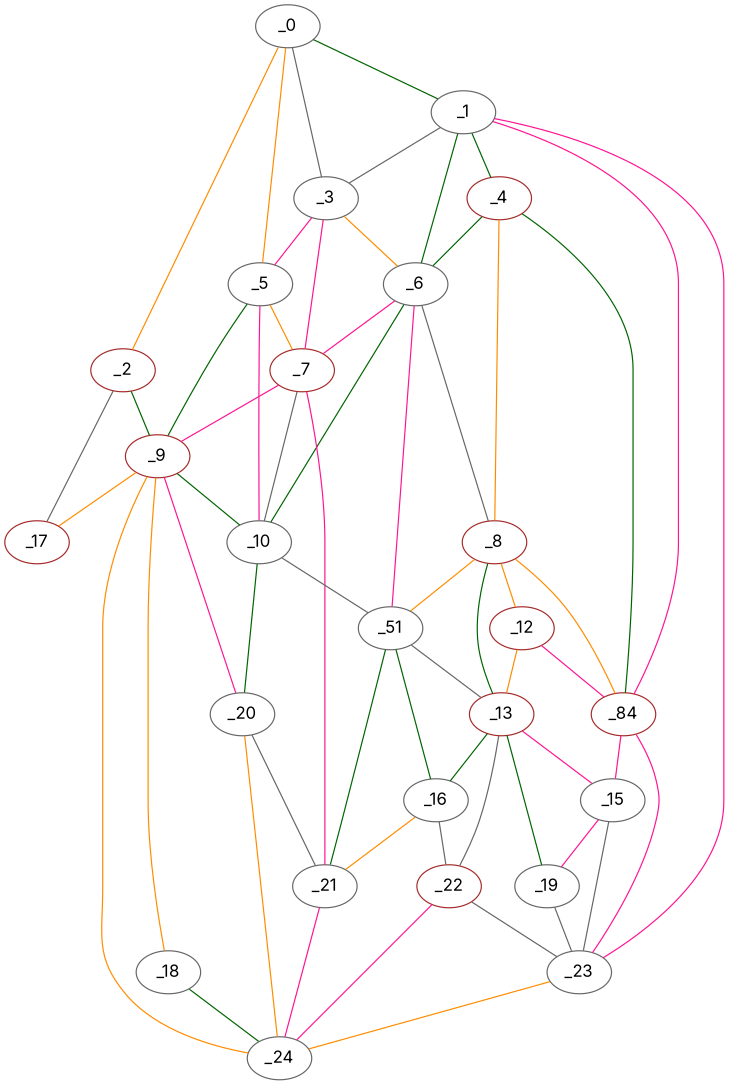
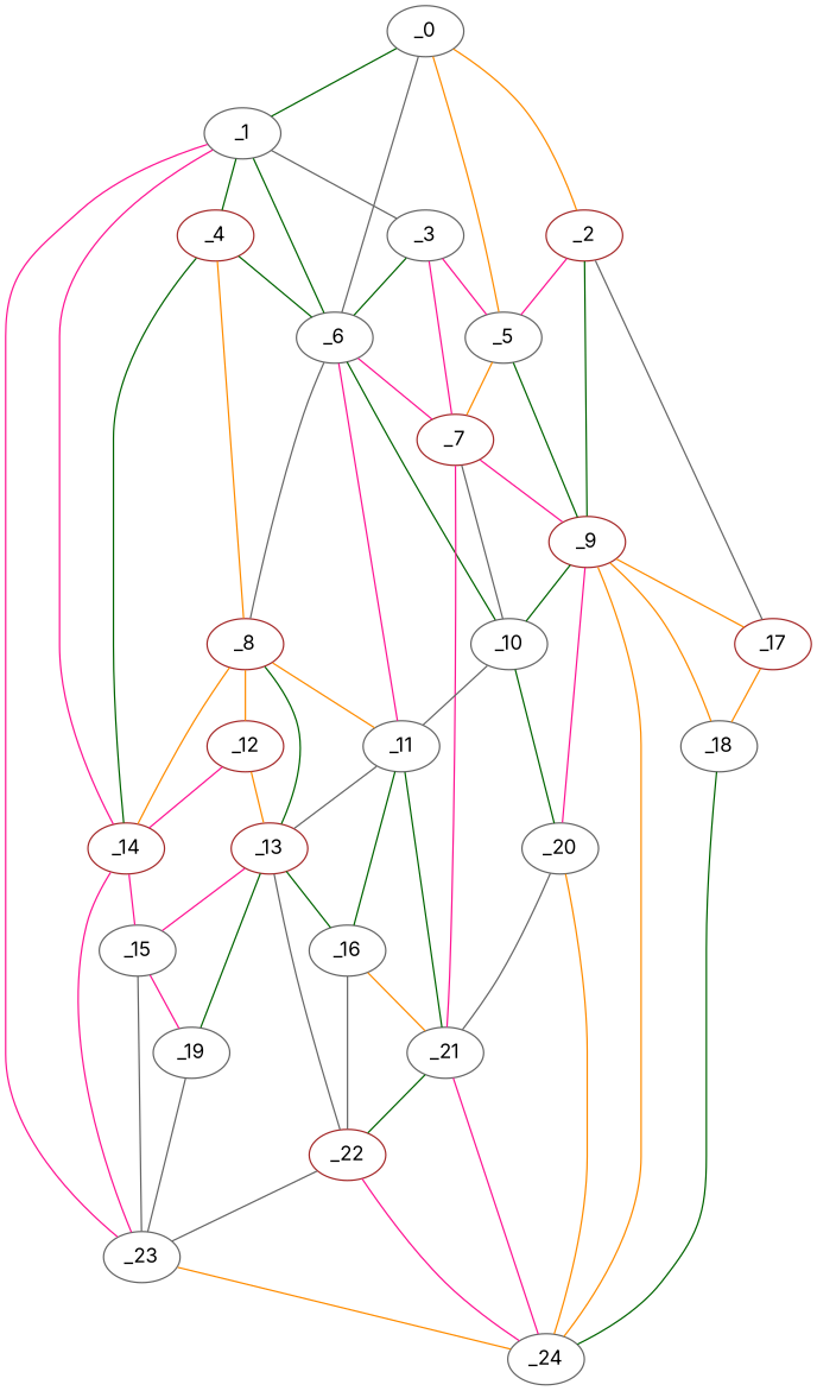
  graph {
    fontname=Inter
    node [color=gray40 fontname=Inter x=94 y=27]
    edge [color=darkgreen fontname=Inter valence=2]
    _0 [x=37 y=56]
    _1 [x=38 y=112]
    _2 [color=brown x=43]
    _3 [x=49 y=74]
    _5 [x=58 y=63]
    _4 [color=brown x=57 y=110]
    _6 [x=60 y=80]
-   _14 [color=brown x=81 y=115 label=_84]
+   _14 [color=brown x=81 y=115]
    _23 [y=118]
    _9 [color=brown x=66 y=63]
    _17 [color=brown x=88]
    _7 [color=brown x=61 y=75]
    _8 [color=brown x=64 y=109]
    _10 [x=68 y=74]
-   _11 [x=71 y=80 label=_51]
+   _11 [x=71 y=80]
    _15 [x=85 y=110]
    _24 [x=95 y=47]
    _18 [x=93 y=34]
    _20 [y=58]
    _21 [y=81]
    _12 [color=brown x=71 y=109]
    _13 [color=brown x=81 y=98]
    _16 [x=86 y=86]
    _19 [x=93 y=108]
    _22 [color=brown y=91]
    _0 -- _1 [valence=1]
    _0 -- _2 [color=darkorange valence=1]
-   _0 -- _3 [color=gray40]
+   _0 -- _6 [color=gray40]
    _0 -- _5 [color=darkorange valence=1]
    _1 -- _3 [color=gray40 valence=1]
    _1 -- _4
    _1 -- _6
    _1 -- _14 [color=deeppink]
    _1 -- _23 [color=deeppink valence=1]
-   _10 -- _5 [color=deeppink valence=1]
+   _2 -- _5 [color=deeppink valence=1]
    _2 -- _9 [valence=1]
    _2 -- _17 [color=gray40 valence=1]
    _3 -- _5 [color=deeppink valence=1]
-   _3 -- _6 [color=darkorange valence=1]
+   _3 -- _6 [valence=1]
    _3 -- _7 [color=deeppink]
    _5 -- _9
    _5 -- _7 [color=darkorange]
    _4 -- _6 [valence=1]
    _4 -- _14
    _4 -- _8 [color=darkorange valence=1]
    _6 -- _7 [color=deeppink]
    _6 -- _8 [color=gray40]
    _6 -- _10 [valence=1]
    _6 -- _11 [color=deeppink]
    _14 -- _23 [color=deeppink valence=1]
    _14 -- _15 [color=deeppink valence=1]
    _23 -- _24 [color=darkorange valence=1]
    _9 -- _17 [color=darkorange]
    _9 -- _10
    _9 -- _24 [color=darkorange]
    _9 -- _18 [color=darkorange]
    _9 -- _20 [color=deeppink]
+   _17 -- _18 [color=darkorange valence=1]
    _7 -- _9 [color=deeppink valence=1]
    _7 -- _10 [color=gray40]
    _7 -- _21 [color=deeppink valence=1]
    _8 -- _14 [color=darkorange]
    _8 -- _11 [color=darkorange valence=1]
    _8 -- _12 [color=darkorange]
    _8 -- _13
    _10 -- _11 [color=gray40]
    _10 -- _20
    _11 -- _21
    _11 -- _13 [color=gray40 valence=1]
    _11 -- _16
    _15 -- _23 [color=gray40]
    _15 -- _19 [color=deeppink valence=1]
    _18 -- _24 [valence=1]
    _20 -- _24 [color=darkorange]
    _20 -- _21 [color=gray40]
    _21 -- _24 [color=deeppink]
+   _21 -- _22 [valence=1]
    _12 -- _14 [color=deeppink]
    _12 -- _13 [color=darkorange]
    _13 -- _15 [color=deeppink valence=1]
    _13 -- _16
    _13 -- _19
    _13 -- _22 [color=gray40 valence=1]
    _16 -- _21 [color=darkorange]
    _16 -- _22 [color=gray40]
    _19 -- _23 [color=gray40]
    _22 -- _23 [color=gray40 valence=1]
    _22 -- _24 [color=deeppink]
  }
